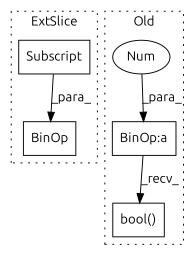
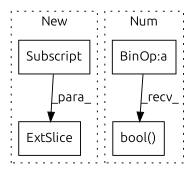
  digraph {
    fontname=Ubuntu
    node [fontname=Ubuntu shape=box]
    edge [fontname=Ubuntu]
-   n1 [a=85 l=5 label=BinOp s=10424]
+   n1 [a=85 l=5 label=ExtSlice s=10424]
    n2 [a=63 l="35,0" label=Subscript s="10424,0"]
    n3 [a=75 l=36 label="bool()" s=10433]
    n4 [a=82 l=3 label="BinOp:a" s=10435]
-   n5 [a=76 l=1 label=Num s=10434 shape=ellipse]
    subgraph cluster_1 {
-     label=ExtSlice
+     label=New
      style=dotted
      n1
      n2
    }
    subgraph cluster_2 {
-     label=Old
+     label=Num
      style=dotted
      n3
      n4
-     n5
    }
    n2 -> n1 [label=_para_]
    n4 -> n3 [label=_recv_]
-   n5 -> n4 [label=_para_]
  }
